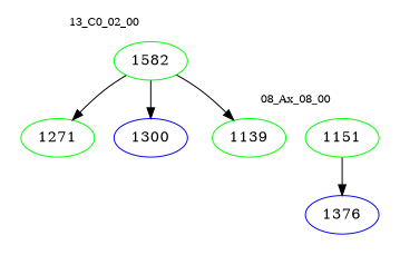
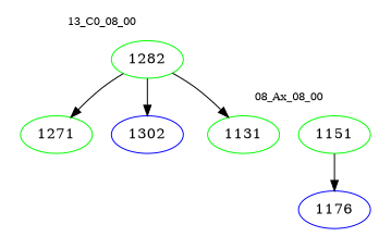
  digraph {
    node [color=green]
    edge [color=black]
    n1 [label=1151]
-   n2 [label=1139]
-   n3 [color=blue label=1376]
-   n4 [label=1582]
+   n2 [label=1131]
+   n3 [color=blue label=1176]
+   n4 [label=1282]
    n5 [label=1271]
-   n6 [color=blue label=1300]
+   n6 [color=blue label=1302]
    subgraph cluster_1 {
      color=white
      fontsize=10
      label="08_Ax_08_00"
      n1
      n2
      n3
    }
    subgraph cluster_2 {
      color=white
      fontsize=10
-     label="13_C0_02_00"
+     label="13_C0_08_00"
      n4
      n5
      n6
    }
    n1 -> n3
    n4 -> n2
    n4 -> n5
    n4 -> n6
  }
